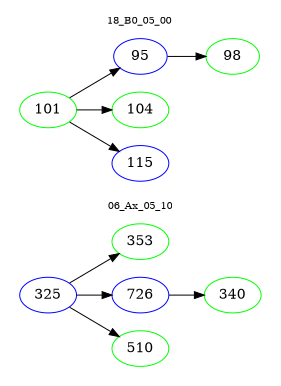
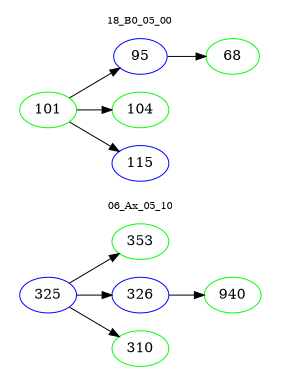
  digraph {
    rankdir=LR
    node [color=green]
    edge [color=black]
    n1 [color=blue label=325]
-   n2 [label=510]
-   n3 [color=blue label=726]
+   n2 [label=310]
+   n3 [color=blue label=326]
    n4 [label=353]
-   n5 [label=340]
+   n5 [label=940]
    n6 [label=101]
    n7 [color=blue label=115]
    n8 [label=104]
    n9 [color=blue label=95]
-   n10 [label=98]
+   n10 [label=68]
    subgraph cluster_1 {
      color=white
      fontsize=10
      label="06_Ax_05_10"
      n1
      n2
      n3
      n4
      n5
    }
    subgraph cluster_2 {
      color=white
      fontsize=10
      label="18_B0_05_00"
      n6
      n7
      n8
      n9
      n10
    }
    n1 -> n2
    n1 -> n3
    n1 -> n4
    n3 -> n5
    n6 -> n7
    n6 -> n8
    n6 -> n9
    n9 -> n10
  }
